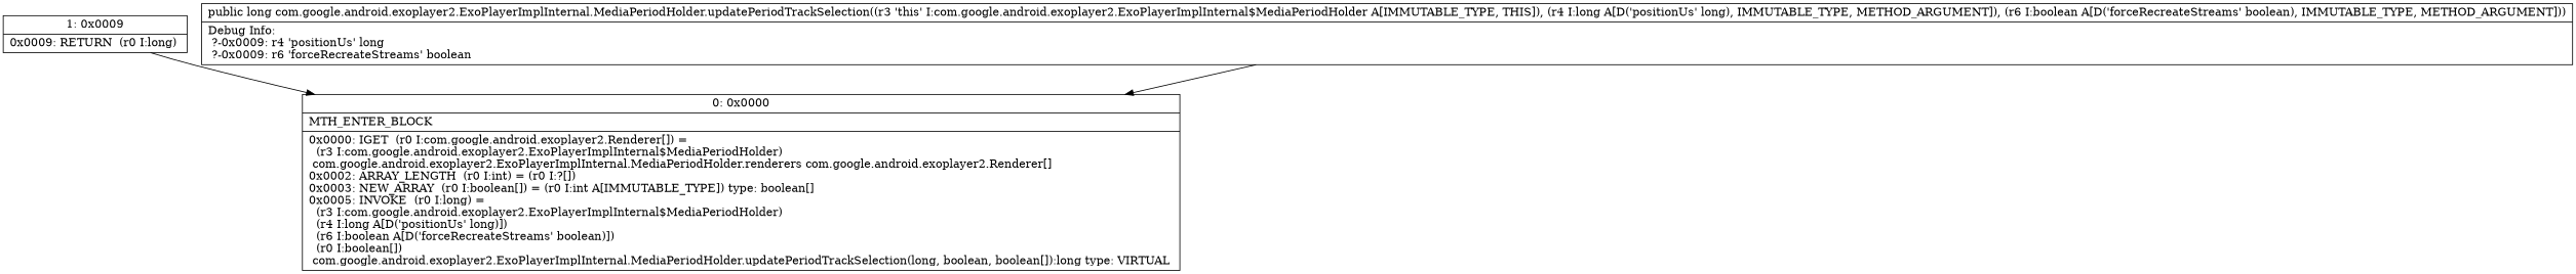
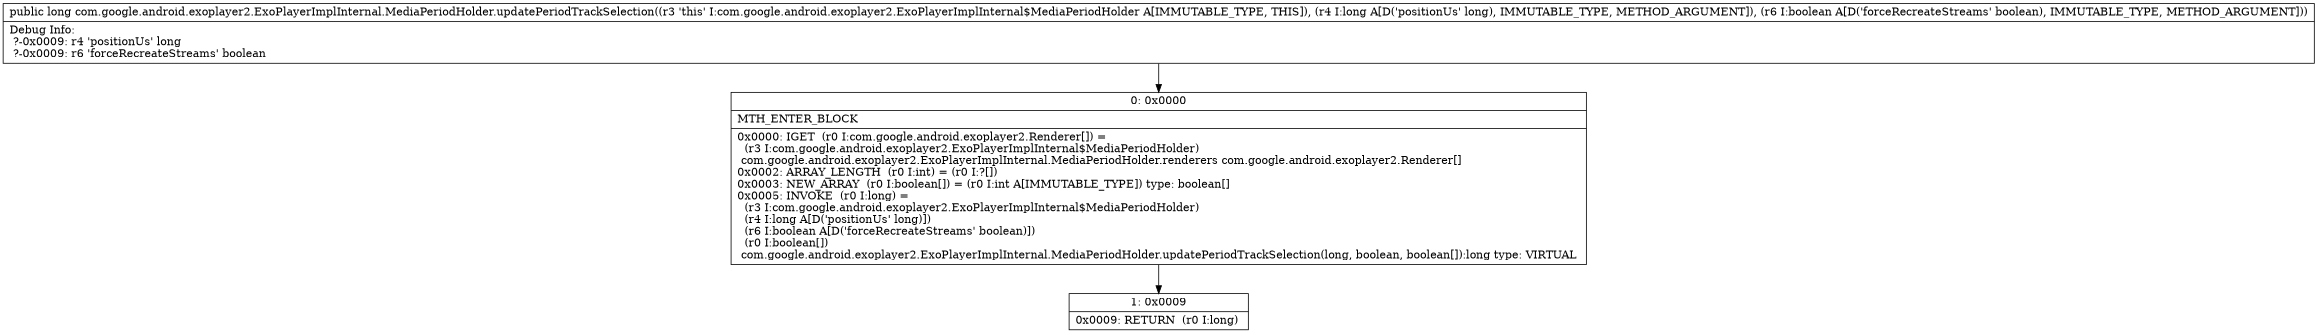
  digraph {
    node [shape=record]
    n1 [label="{0\:\ 0x0000|MTH_ENTER_BLOCK\l|0x0000: IGET  (r0 I:com.google.android.exoplayer2.Renderer[]) = \l  (r3 I:com.google.android.exoplayer2.ExoPlayerImplInternal$MediaPeriodHolder)\l com.google.android.exoplayer2.ExoPlayerImplInternal.MediaPeriodHolder.renderers com.google.android.exoplayer2.Renderer[] \l0x0002: ARRAY_LENGTH  (r0 I:int) = (r0 I:?[]) \l0x0003: NEW_ARRAY  (r0 I:boolean[]) = (r0 I:int A[IMMUTABLE_TYPE]) type: boolean[] \l0x0005: INVOKE  (r0 I:long) = \l  (r3 I:com.google.android.exoplayer2.ExoPlayerImplInternal$MediaPeriodHolder)\l  (r4 I:long A[D('positionUs' long)])\l  (r6 I:boolean A[D('forceRecreateStreams' boolean)])\l  (r0 I:boolean[])\l com.google.android.exoplayer2.ExoPlayerImplInternal.MediaPeriodHolder.updatePeriodTrackSelection(long, boolean, boolean[]):long type: VIRTUAL \l}"]
    n2 [label="{1\:\ 0x0009|0x0009: RETURN  (r0 I:long) \l}"]
    n3 [label="{public long com.google.android.exoplayer2.ExoPlayerImplInternal.MediaPeriodHolder.updatePeriodTrackSelection((r3 'this' I:com.google.android.exoplayer2.ExoPlayerImplInternal$MediaPeriodHolder A[IMMUTABLE_TYPE, THIS]), (r4 I:long A[D('positionUs' long), IMMUTABLE_TYPE, METHOD_ARGUMENT]), (r6 I:boolean A[D('forceRecreateStreams' boolean), IMMUTABLE_TYPE, METHOD_ARGUMENT]))  | Debug Info:\l  ?\-0x0009: r4 'positionUs' long\l  ?\-0x0009: r6 'forceRecreateStreams' boolean\l}"]
-   n2 -> n1
+   n1 -> n2
    n3 -> n1
  }
